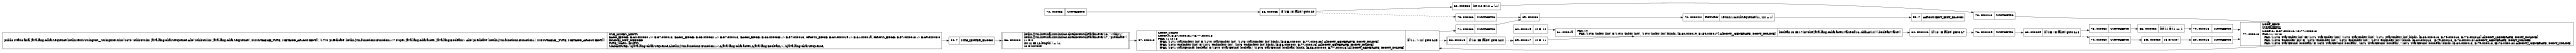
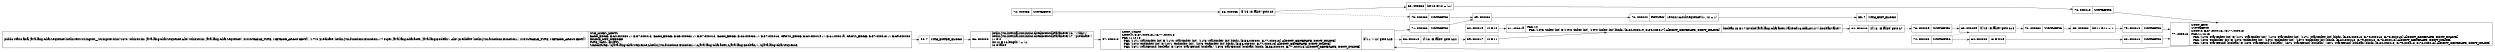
  digraph {
    rankdir=LR
    node [shape=record]
    n1 [label="{54\:\ ?|MTH_ENTER_BLOCK\l}"]
-   n2 [label="{56\:\ 0x0000|kotlin.jvm.internal.Intrinsics.checkNotNullParameter(r6, \"\<this\>\")\lkotlin.jvm.internal.Intrinsics.checkNotNullParameter(r7, \"predicate\")\lr1 = 0\lint r2 = r6.length() + (\-1)\lr3 = invoke\l}"]
+   n2 [label="{56\:\ 0x0000|kotlin.jvm.internal.Intrinsics.checkNotNullParameter(r6, \"\<this\>\")\lkotlin.jvm.internal.Intrinsics.checkNotNullParameter(r7, \"predicate\")\lr1 = 0\lint r2 = r6.length() + (\-1)\lr3 = false\l}"]
    n3 [label="{57\:\ 0x0013|LOOP_START\lLOOP:0: B:57:0x0013\-\>B:77:0x0013\lPHI: r1 r2 r3 \l  PHI: (r1v1 'startIndex' int) = (r1v0 'startIndex' int), (r1v3 'startIndex' int) binds: [B:56:0x0000, B:77:0x0013] A[DONT_GENERATE, DONT_INLINE]\l  PHI: (r2v2 'endIndex' int) = (r2v1 'endIndex' int), (r2v3 'endIndex' int) binds: [B:56:0x0000, B:77:0x0013] A[DONT_GENERATE, DONT_INLINE]\l  PHI: (r3v1 'startFound' boolean) = (r3v0 'startFound' boolean), (r3v3 'startFound' boolean) binds: [B:56:0x0000, B:77:0x0013] A[DONT_GENERATE, DONT_INLINE]\l|if (r1 \> r2) goto L25\l}"]
    n4 [label="{58\:\ 0x0015|if (r3 != false) goto L24\l}"]
    n5 [label="{71\:\ 0x003c|SYNTHETIC\l}"]
    n6 [label="{59\:\ 0x0017|r4 = r1\l}"]
    n7 [label="{69\:\ 0x003c}"]
    n8 [label="{61\:\ 0x001a|PHI: r4 \l  PHI: (r4v3 'index' int) = (r4v2 'index' int), (r4v4 'index' int) binds: [B:60:0x0019, B:59:0x0017] A[DONT_GENERATE, DONT_INLINE]\l|boolean r5 = r7.invoke(java.lang.Character.valueOf(r6.charAt(r4))).booleanValue()\l}"]
    n9 [label="{60\:\ 0x0019|r4 = r2\l}"]
    n10 [label="{62\:\ 0x002c|if (r3 != false) goto L7\l}"]
    n11 [label="{76\:\ 0x002e|SYNTHETIC\l}"]
    n12 [label="{72\:\ 0x0035|SYNTHETIC\l}"]
    n13 [label="{66\:\ 0x0035|if (r5 != false) goto L9\l}"]
    n14 [label="{63\:\ 0x002e|if (r5 != false) goto L18\l}"]
    n15 [label="{68\:\ 0x0038|int r2 = r2 + (\-1)\l}"]
    n16 [label="{75\:\ 0x003c|SYNTHETIC\l}"]
    n17 [label="{78\:\ 0x0013|SYNTHETIC\l}"]
    n18 [label="{77\:\ 0x0013|LOOP_END\lSYNTHETIC\lLOOP:0: B:57:0x0013\-\>B:77:0x0013\lPHI: r1 r2 r3 \l  PHI: (r1v3 'startIndex' int) = (r1v1 'startIndex' int), (r1v2 'startIndex' int), (r1v1 'startIndex' int) binds: [B:80:0x0013, B:79:0x0013, B:78:0x0013] A[DONT_GENERATE, DONT_INLINE]\l  PHI: (r2v3 'endIndex' int) = (r2v2 'endIndex' int), (r2v2 'endIndex' int), (r2v4 'endIndex' int) binds: [B:80:0x0013, B:79:0x0013, B:78:0x0013] A[DONT_GENERATE, DONT_INLINE]\l  PHI: (r3v3 'startFound' boolean) = (r3v2 'startFound' boolean), (r3v1 'startFound' boolean), (r3v1 'startFound' boolean) binds: [B:80:0x0013, B:79:0x0013, B:78:0x0013] A[DONT_GENERATE, DONT_INLINE]\l}"]
    n19 [label="{70\:\ 0x0042|RETURN\l|return r6.subSequence(r1, r2 + 1)\l}"]
-   n20 [label="{55\:\ ?|ARGUMENT_EXIT_BLOCK\l}"]
+   n20 [label="{55\:\ ?|MTH_EXIT_BLOCK\l}"]
    n21 [label="{73\:\ 0x0032|SYNTHETIC\l}"]
    n22 [label="{74\:\ 0x0030|SYNTHETIC\l}"]
    n23 [label="{65\:\ 0x0032|int r1 = r1 + 1\l}"]
    n24 [label="{64\:\ 0x0030|r3 = true\l}"]
    n25 [label="{79\:\ 0x0013|SYNTHETIC\l}"]
    n26 [label="{80\:\ 0x0013|SYNTHETIC\l}"]
    n27 [label="{public static final java.lang.CharSequence kotlin.text.StringsKt__StringsKt.trim((r6v0 '$this$trim' java.lang.CharSequence A[D('$this$trim' java.lang.CharSequence), IMMUTABLE_TYPE, METHOD_ARGUMENT]), (r7v0 'predicate' kotlin.jvm.functions.Function1\<? super java.lang.Character, java.lang.Boolean\> A[D('predicate' kotlin.jvm.functions.Function1), IMMUTABLE_TYPE, METHOD_ARGUMENT]))  | USE_LINES_HINTS\lBACK_EDGE: B:64:0x0030 \-\> B:57:0x0013, BACK_EDGE: B:65:0x0032 \-\> B:57:0x0013, BACK_EDGE: B:68:0x0038 \-\> B:57:0x0013, CROSS_EDGE: B:60:0x0019 \-\> B:61:0x001a, CROSS_EDGE: B:57:0x0013 \-\> B:69:0x003c\lINLINE_NOT_NEEDED\lTYPE_VARS: EMPTY\lSIGNATURE: (Ljava\/lang\/CharSequence;Lkotlin\/jvm\/functions\/Function1\<\-Ljava\/lang\/Character;Ljava\/lang\/Boolean;\>;)Ljava\/lang\/CharSequence;\l}"]
    n1 -> n2
    n2 -> n3
    n3 -> n4 [style=dashed]
    n3 -> n5
    n4 -> n6 [style=dashed]
    n5 -> n7
    n6 -> n8
    n7 -> n19
    n8 -> n10
    n9 -> n8
    n10 -> n11 [style=dashed]
    n11 -> n14
    n12 -> n13
    n13 -> n15
    n13 -> n16 [style=dashed]
    n14 -> n21
-   n14 -> n22 [style=dashed]
+   n22 -> n14 [style=dashed]
    n15 -> n17
    n16 -> n7
    n17 -> n18
    n18 -> n3
    n19 -> n20
    n21 -> n23
    n22 -> n24
    n23 -> n25
    n24 -> n26
    n25 -> n18
    n26 -> n18
    n27 -> n1
  }
